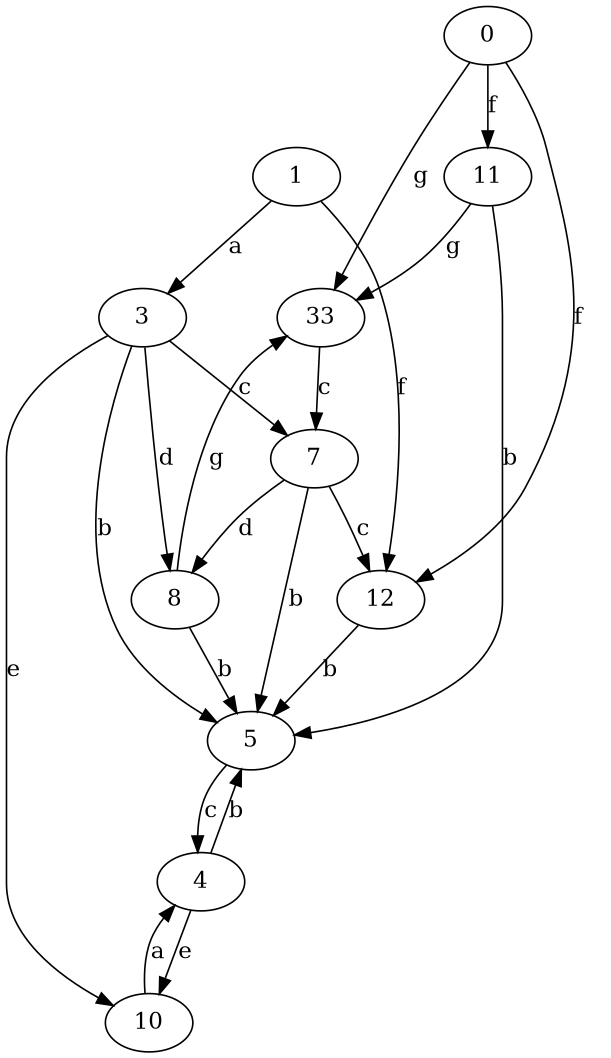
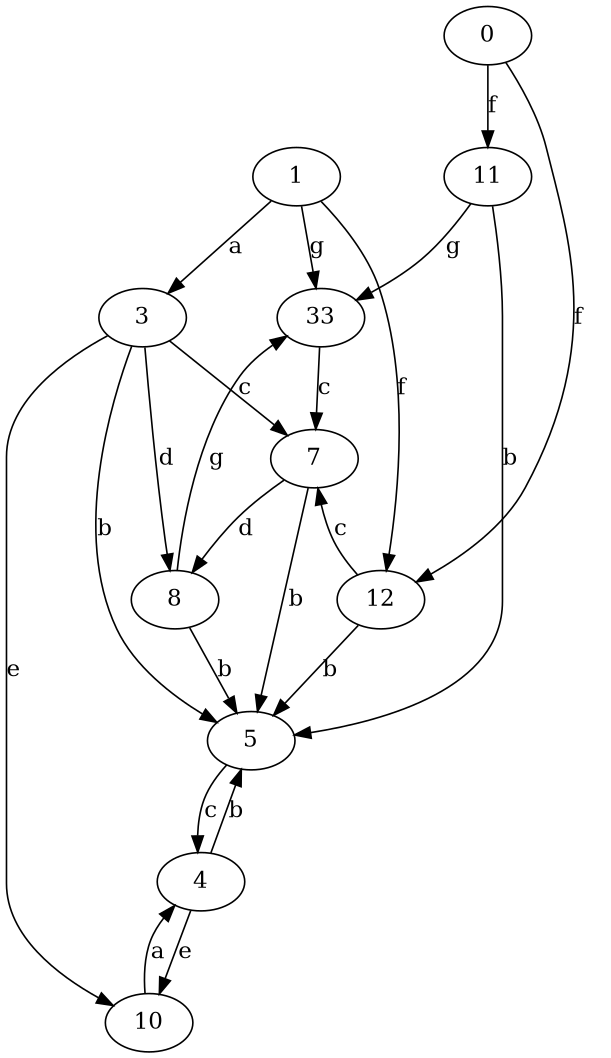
  strict digraph {
    n1 [label=33]
    7
    3
    8
    10
    5
    4
    0
    11
    12
    1
    n1 -> 7 [label=c]
    7 -> 8 [label=d]
    7 -> 5 [label=b]
    3 -> 7 [label=c]
    3 -> 8 [label=d]
    3 -> 10 [label=e]
    3 -> 5 [label=b]
    8 -> n1 [label=g]
    8 -> 5 [label=b]
    10 -> 4 [label=a]
    5 -> 4 [label=c]
    4 -> 10 [label=e]
    4 -> 5 [label=b]
-   0 -> n1 [label=g]
+   1 -> n1 [label=g]
    0 -> 11 [label=f]
    0 -> 12 [label=f]
    11 -> n1 [label=g]
    11 -> 5 [label=b]
-   7 -> 12 [label=c]
+   12 -> 7 [label=c]
    12 -> 5 [label=b]
    1 -> 3 [label=a]
    1 -> 12 [label=f]
  }
